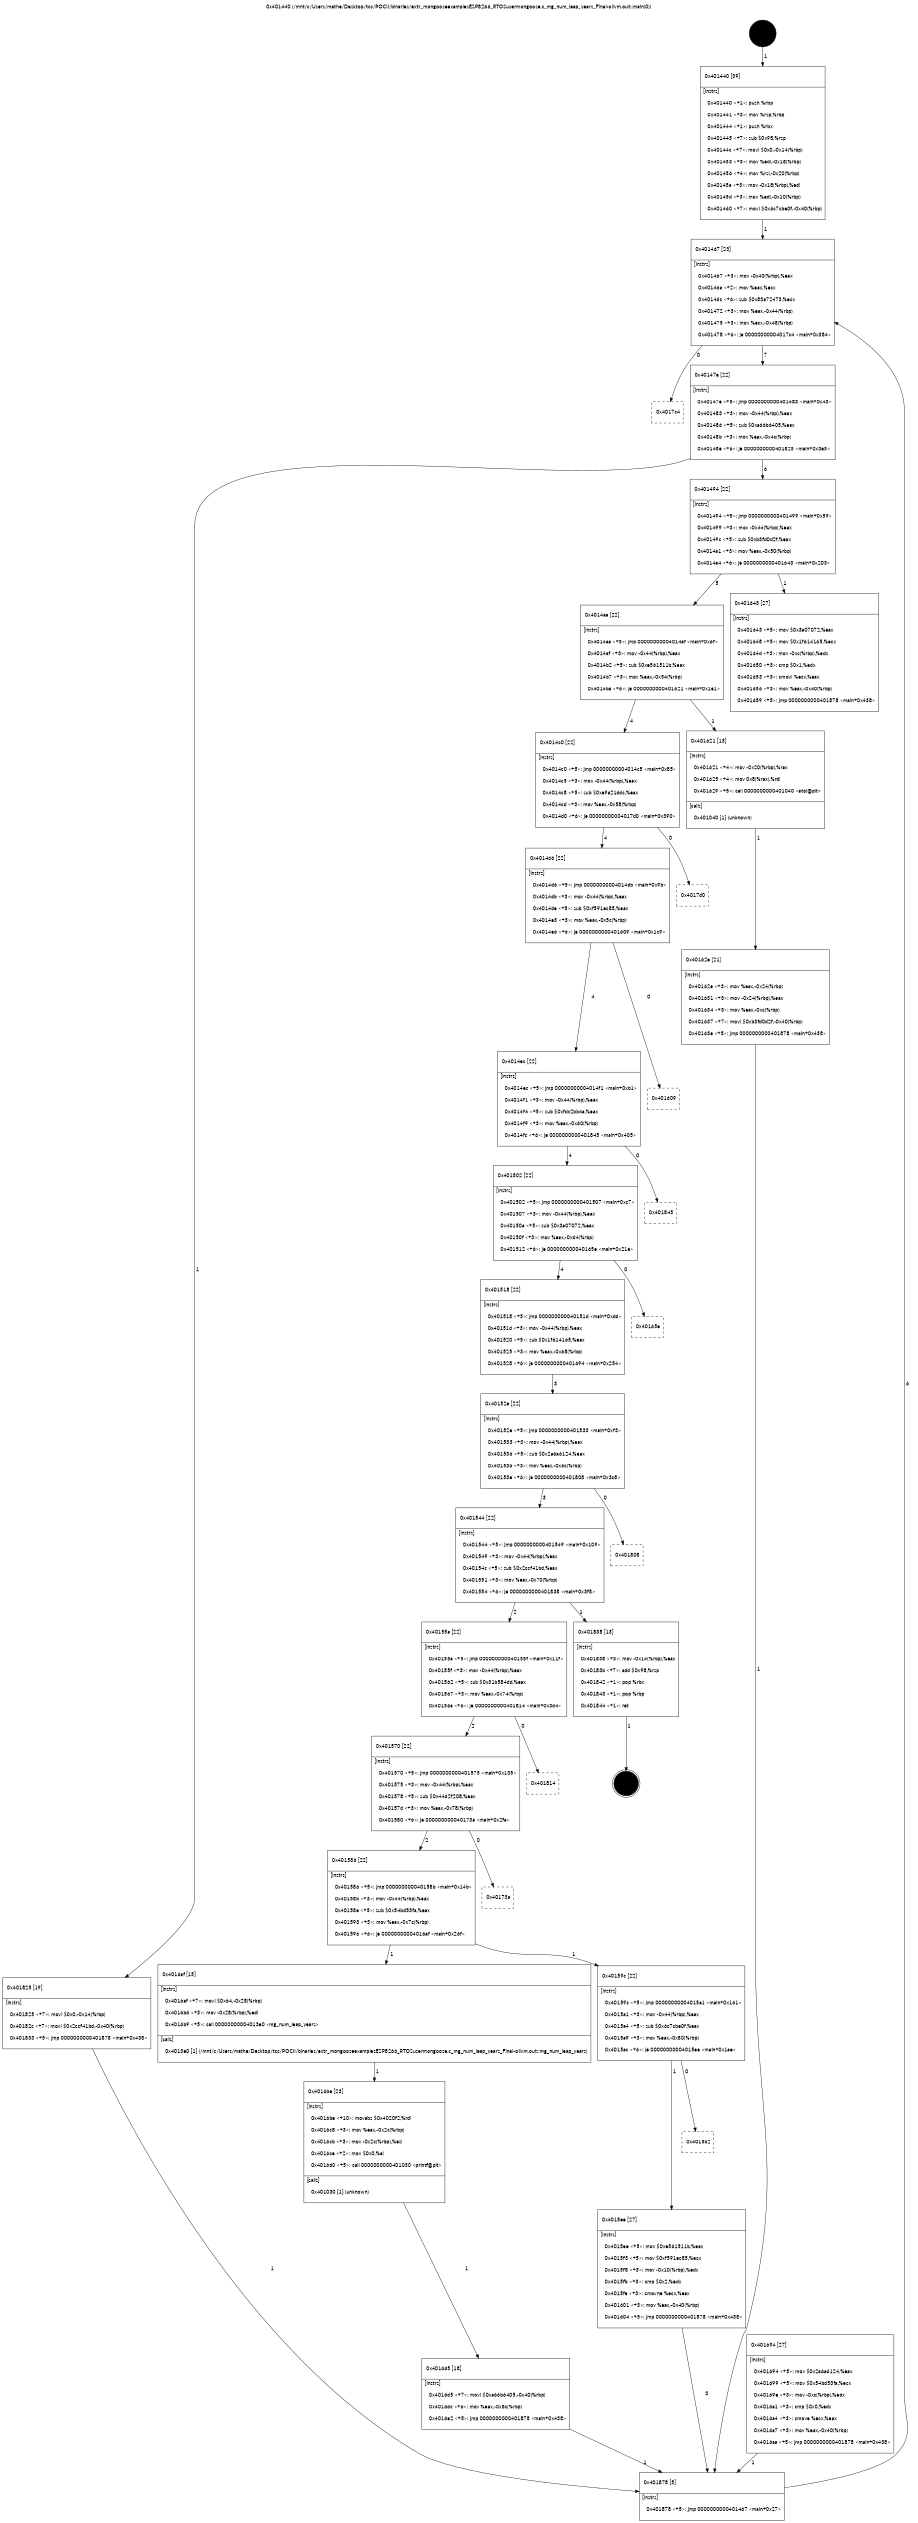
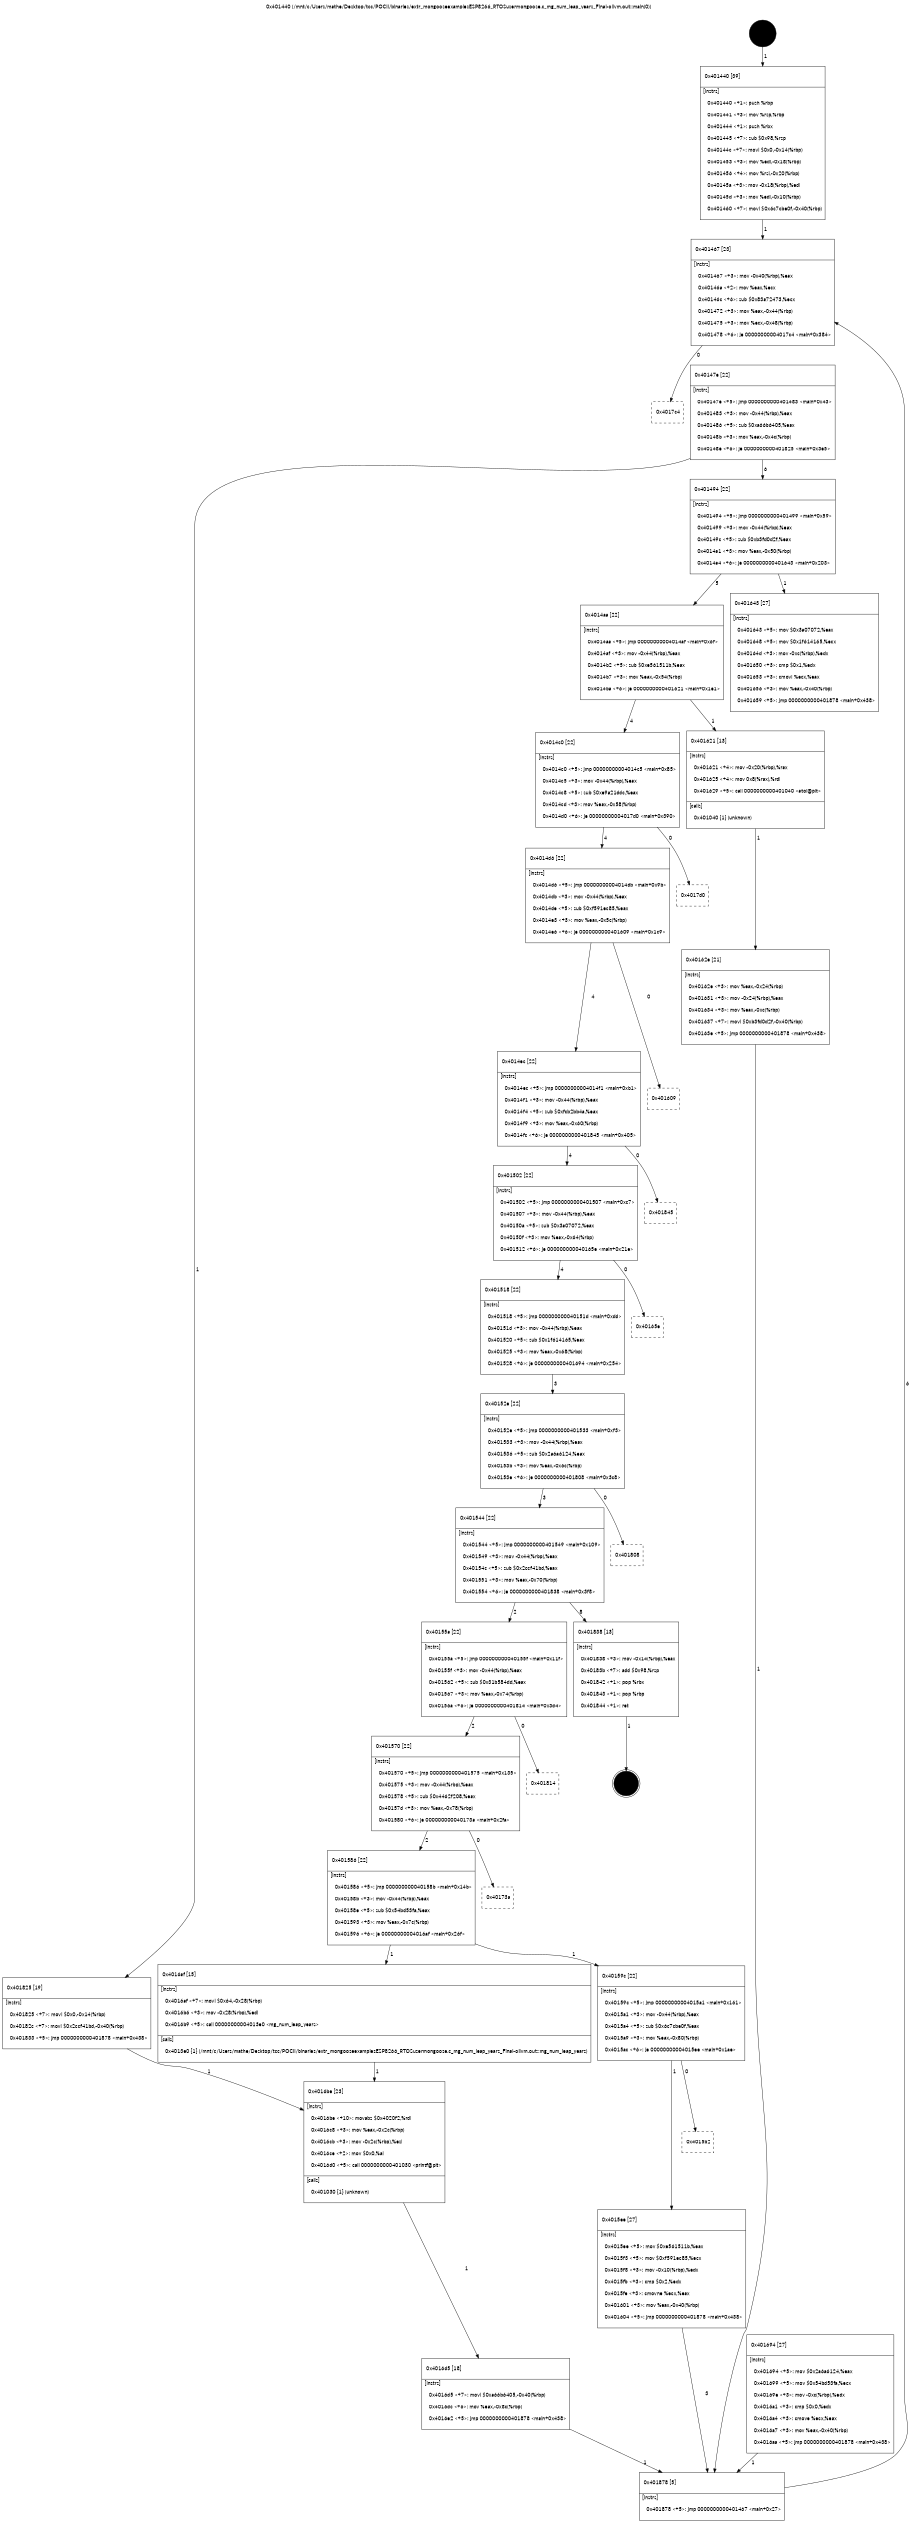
  digraph {
    fontname=Lato
    label="0x401440 (/mnt/c/Users/mathe/Desktop/tcc/POCII/binaries/extr_mongooseexamplesESP8266_RTOSusermongoose.c_mg_num_leap_years_Final-ollvm.out::main(0))"
    labelloc=t
    node [fontname=Lato shape=record]
    edge [fontname=Lato]
    Entry [fillcolor=black height=0.3 shape=circle style=filled width=0.3]
    n2 [label="{\n     0x401440 [39]\l\n     | [instrs]\l\n     &nbsp;&nbsp;0x401440 \<+1\>: push %rbp\l\n     &nbsp;&nbsp;0x401441 \<+3\>: mov %rsp,%rbp\l\n     &nbsp;&nbsp;0x401444 \<+1\>: push %rbx\l\n     &nbsp;&nbsp;0x401445 \<+7\>: sub $0x98,%rsp\l\n     &nbsp;&nbsp;0x40144c \<+7\>: movl $0x0,-0x14(%rbp)\l\n     &nbsp;&nbsp;0x401453 \<+3\>: mov %edi,-0x18(%rbp)\l\n     &nbsp;&nbsp;0x401456 \<+4\>: mov %rsi,-0x20(%rbp)\l\n     &nbsp;&nbsp;0x40145a \<+3\>: mov -0x18(%rbp),%edi\l\n     &nbsp;&nbsp;0x40145d \<+3\>: mov %edi,-0x10(%rbp)\l\n     &nbsp;&nbsp;0x401460 \<+7\>: movl $0x6c7cbe0f,-0x40(%rbp)\l\n  }"]
    n3 [label="{\n     0x401467 [23]\l\n     | [instrs]\l\n     &nbsp;&nbsp;0x401467 \<+3\>: mov -0x40(%rbp),%eax\l\n     &nbsp;&nbsp;0x40146a \<+2\>: mov %eax,%ecx\l\n     &nbsp;&nbsp;0x40146c \<+6\>: sub $0x83a72473,%ecx\l\n     &nbsp;&nbsp;0x401472 \<+3\>: mov %eax,-0x44(%rbp)\l\n     &nbsp;&nbsp;0x401475 \<+3\>: mov %ecx,-0x48(%rbp)\l\n     &nbsp;&nbsp;0x401478 \<+6\>: je 00000000004017c4 \<main+0x384\>\l\n  }"]
    n4 [label="{\n     0x4017c4\l\n  }" style=dashed]
    n5 [label="{\n     0x40147e [22]\l\n     | [instrs]\l\n     &nbsp;&nbsp;0x40147e \<+5\>: jmp 0000000000401483 \<main+0x43\>\l\n     &nbsp;&nbsp;0x401483 \<+3\>: mov -0x44(%rbp),%eax\l\n     &nbsp;&nbsp;0x401486 \<+5\>: sub $0xa66b6405,%eax\l\n     &nbsp;&nbsp;0x40148b \<+3\>: mov %eax,-0x4c(%rbp)\l\n     &nbsp;&nbsp;0x40148e \<+6\>: je 0000000000401825 \<main+0x3e5\>\l\n  }"]
    n6 [label="{\n     0x401825 [19]\l\n     | [instrs]\l\n     &nbsp;&nbsp;0x401825 \<+7\>: movl $0x0,-0x14(%rbp)\l\n     &nbsp;&nbsp;0x40182c \<+7\>: movl $0x2ccf41bd,-0x40(%rbp)\l\n     &nbsp;&nbsp;0x401833 \<+5\>: jmp 0000000000401878 \<main+0x438\>\l\n  }"]
    n7 [label="{\n     0x401494 [22]\l\n     | [instrs]\l\n     &nbsp;&nbsp;0x401494 \<+5\>: jmp 0000000000401499 \<main+0x59\>\l\n     &nbsp;&nbsp;0x401499 \<+3\>: mov -0x44(%rbp),%eax\l\n     &nbsp;&nbsp;0x40149c \<+5\>: sub $0xb3fd0d2f,%eax\l\n     &nbsp;&nbsp;0x4014a1 \<+3\>: mov %eax,-0x50(%rbp)\l\n     &nbsp;&nbsp;0x4014a4 \<+6\>: je 0000000000401643 \<main+0x203\>\l\n  }"]
    n8 [label="{\n     0x401878 [5]\l\n     | [instrs]\l\n     &nbsp;&nbsp;0x401878 \<+5\>: jmp 0000000000401467 \<main+0x27\>\l\n  }"]
    n9 [label="{\n     0x401643 [27]\l\n     | [instrs]\l\n     &nbsp;&nbsp;0x401643 \<+5\>: mov $0x3a07072,%eax\l\n     &nbsp;&nbsp;0x401648 \<+5\>: mov $0x1f614165,%ecx\l\n     &nbsp;&nbsp;0x40164d \<+3\>: mov -0xc(%rbp),%edx\l\n     &nbsp;&nbsp;0x401650 \<+3\>: cmp $0x1,%edx\l\n     &nbsp;&nbsp;0x401653 \<+3\>: cmovl %ecx,%eax\l\n     &nbsp;&nbsp;0x401656 \<+3\>: mov %eax,-0x40(%rbp)\l\n     &nbsp;&nbsp;0x401659 \<+5\>: jmp 0000000000401878 \<main+0x438\>\l\n  }"]
    n10 [label="{\n     0x4014aa [22]\l\n     | [instrs]\l\n     &nbsp;&nbsp;0x4014aa \<+5\>: jmp 00000000004014af \<main+0x6f\>\l\n     &nbsp;&nbsp;0x4014af \<+3\>: mov -0x44(%rbp),%eax\l\n     &nbsp;&nbsp;0x4014b2 \<+5\>: sub $0xe561511b,%eax\l\n     &nbsp;&nbsp;0x4014b7 \<+3\>: mov %eax,-0x54(%rbp)\l\n     &nbsp;&nbsp;0x4014ba \<+6\>: je 0000000000401621 \<main+0x1e1\>\l\n  }"]
    Exit [fillcolor=black height=0.3 peripheries=2 shape=circle style=filled width=0.3]
    n12 [label="{\n     0x401621 [13]\l\n     | [instrs]\l\n     &nbsp;&nbsp;0x401621 \<+4\>: mov -0x20(%rbp),%rax\l\n     &nbsp;&nbsp;0x401625 \<+4\>: mov 0x8(%rax),%rdi\l\n     &nbsp;&nbsp;0x401629 \<+5\>: call 0000000000401040 \<atoi@plt\>\l\n     | [calls]\l\n     &nbsp;&nbsp;0x401040 \{1\} (unknown)\l\n  }"]
    n13 [label="{\n     0x4014c0 [22]\l\n     | [instrs]\l\n     &nbsp;&nbsp;0x4014c0 \<+5\>: jmp 00000000004014c5 \<main+0x85\>\l\n     &nbsp;&nbsp;0x4014c5 \<+3\>: mov -0x44(%rbp),%eax\l\n     &nbsp;&nbsp;0x4014c8 \<+5\>: sub $0xe9a21ddc,%eax\l\n     &nbsp;&nbsp;0x4014cd \<+3\>: mov %eax,-0x58(%rbp)\l\n     &nbsp;&nbsp;0x4014d0 \<+6\>: je 00000000004017d0 \<main+0x390\>\l\n  }"]
    n14 [label="{\n     0x4016d5 [18]\l\n     | [instrs]\l\n     &nbsp;&nbsp;0x4016d5 \<+7\>: movl $0xa66b6405,-0x40(%rbp)\l\n     &nbsp;&nbsp;0x4016dc \<+6\>: mov %eax,-0x8c(%rbp)\l\n     &nbsp;&nbsp;0x4016e2 \<+5\>: jmp 0000000000401878 \<main+0x438\>\l\n  }"]
    n15 [label="{\n     0x40162e [21]\l\n     | [instrs]\l\n     &nbsp;&nbsp;0x40162e \<+3\>: mov %eax,-0x24(%rbp)\l\n     &nbsp;&nbsp;0x401631 \<+3\>: mov -0x24(%rbp),%eax\l\n     &nbsp;&nbsp;0x401634 \<+3\>: mov %eax,-0xc(%rbp)\l\n     &nbsp;&nbsp;0x401637 \<+7\>: movl $0xb3fd0d2f,-0x40(%rbp)\l\n     &nbsp;&nbsp;0x40163e \<+5\>: jmp 0000000000401878 \<main+0x438\>\l\n  }"]
    n16 [label="{\n     0x4017d0\l\n  }" style=dashed]
    n17 [label="{\n     0x4014d6 [22]\l\n     | [instrs]\l\n     &nbsp;&nbsp;0x4014d6 \<+5\>: jmp 00000000004014db \<main+0x9b\>\l\n     &nbsp;&nbsp;0x4014db \<+3\>: mov -0x44(%rbp),%eax\l\n     &nbsp;&nbsp;0x4014de \<+5\>: sub $0xf591ec85,%eax\l\n     &nbsp;&nbsp;0x4014e3 \<+3\>: mov %eax,-0x5c(%rbp)\l\n     &nbsp;&nbsp;0x4014e6 \<+6\>: je 0000000000401609 \<main+0x1c9\>\l\n  }"]
    n18 [label="{\n     0x4016be [23]\l\n     | [instrs]\l\n     &nbsp;&nbsp;0x4016be \<+10\>: movabs $0x4020f2,%rdi\l\n     &nbsp;&nbsp;0x4016c8 \<+3\>: mov %eax,-0x2c(%rbp)\l\n     &nbsp;&nbsp;0x4016cb \<+3\>: mov -0x2c(%rbp),%esi\l\n     &nbsp;&nbsp;0x4016ce \<+2\>: mov $0x0,%al\l\n     &nbsp;&nbsp;0x4016d0 \<+5\>: call 0000000000401030 \<printf@plt\>\l\n     | [calls]\l\n     &nbsp;&nbsp;0x401030 \{1\} (unknown)\l\n  }"]
    n19 [label="{\n     0x401609\l\n  }" style=dashed]
    n20 [label="{\n     0x4014ec [22]\l\n     | [instrs]\l\n     &nbsp;&nbsp;0x4014ec \<+5\>: jmp 00000000004014f1 \<main+0xb1\>\l\n     &nbsp;&nbsp;0x4014f1 \<+3\>: mov -0x44(%rbp),%eax\l\n     &nbsp;&nbsp;0x4014f4 \<+5\>: sub $0xfcb2bb4a,%eax\l\n     &nbsp;&nbsp;0x4014f9 \<+3\>: mov %eax,-0x60(%rbp)\l\n     &nbsp;&nbsp;0x4014fc \<+6\>: je 0000000000401845 \<main+0x405\>\l\n  }"]
    n21 [label="{\n     0x401845\l\n  }" style=dashed]
    n22 [label="{\n     0x401502 [22]\l\n     | [instrs]\l\n     &nbsp;&nbsp;0x401502 \<+5\>: jmp 0000000000401507 \<main+0xc7\>\l\n     &nbsp;&nbsp;0x401507 \<+3\>: mov -0x44(%rbp),%eax\l\n     &nbsp;&nbsp;0x40150a \<+5\>: sub $0x3a07072,%eax\l\n     &nbsp;&nbsp;0x40150f \<+3\>: mov %eax,-0x64(%rbp)\l\n     &nbsp;&nbsp;0x401512 \<+6\>: je 000000000040165e \<main+0x21e\>\l\n  }"]
    n23 [label="{\n     0x40165e\l\n  }" style=dashed]
    n24 [label="{\n     0x401518 [22]\l\n     | [instrs]\l\n     &nbsp;&nbsp;0x401518 \<+5\>: jmp 000000000040151d \<main+0xdd\>\l\n     &nbsp;&nbsp;0x40151d \<+3\>: mov -0x44(%rbp),%eax\l\n     &nbsp;&nbsp;0x401520 \<+5\>: sub $0x1f614165,%eax\l\n     &nbsp;&nbsp;0x401525 \<+3\>: mov %eax,-0x68(%rbp)\l\n     &nbsp;&nbsp;0x401528 \<+6\>: je 0000000000401694 \<main+0x254\>\l\n  }"]
    n25 [label="{\n     0x40152e [22]\l\n     | [instrs]\l\n     &nbsp;&nbsp;0x40152e \<+5\>: jmp 0000000000401533 \<main+0xf3\>\l\n     &nbsp;&nbsp;0x401533 \<+3\>: mov -0x44(%rbp),%eax\l\n     &nbsp;&nbsp;0x401536 \<+5\>: sub $0x2a6a6124,%eax\l\n     &nbsp;&nbsp;0x40153b \<+3\>: mov %eax,-0x6c(%rbp)\l\n     &nbsp;&nbsp;0x40153e \<+6\>: je 0000000000401808 \<main+0x3c8\>\l\n  }"]
    n26 [label="{\n     0x4015b2\l\n  }" style=dashed]
    n27 [label="{\n     0x401694 [27]\l\n     | [instrs]\l\n     &nbsp;&nbsp;0x401694 \<+5\>: mov $0x2a6a6124,%eax\l\n     &nbsp;&nbsp;0x401699 \<+5\>: mov $0x54bd53fa,%ecx\l\n     &nbsp;&nbsp;0x40169e \<+3\>: mov -0xc(%rbp),%edx\l\n     &nbsp;&nbsp;0x4016a1 \<+3\>: cmp $0x0,%edx\l\n     &nbsp;&nbsp;0x4016a4 \<+3\>: cmove %ecx,%eax\l\n     &nbsp;&nbsp;0x4016a7 \<+3\>: mov %eax,-0x40(%rbp)\l\n     &nbsp;&nbsp;0x4016aa \<+5\>: jmp 0000000000401878 \<main+0x438\>\l\n  }"]
    n28 [label="{\n     0x401808\l\n  }" style=dashed]
    n29 [label="{\n     0x401544 [22]\l\n     | [instrs]\l\n     &nbsp;&nbsp;0x401544 \<+5\>: jmp 0000000000401549 \<main+0x109\>\l\n     &nbsp;&nbsp;0x401549 \<+3\>: mov -0x44(%rbp),%eax\l\n     &nbsp;&nbsp;0x40154c \<+5\>: sub $0x2ccf41bd,%eax\l\n     &nbsp;&nbsp;0x401551 \<+3\>: mov %eax,-0x70(%rbp)\l\n     &nbsp;&nbsp;0x401554 \<+6\>: je 0000000000401838 \<main+0x3f8\>\l\n  }"]
    n30 [label="{\n     0x4015ee [27]\l\n     | [instrs]\l\n     &nbsp;&nbsp;0x4015ee \<+5\>: mov $0xe561511b,%eax\l\n     &nbsp;&nbsp;0x4015f3 \<+5\>: mov $0xf591ec85,%ecx\l\n     &nbsp;&nbsp;0x4015f8 \<+3\>: mov -0x10(%rbp),%edx\l\n     &nbsp;&nbsp;0x4015fb \<+3\>: cmp $0x2,%edx\l\n     &nbsp;&nbsp;0x4015fe \<+3\>: cmovne %ecx,%eax\l\n     &nbsp;&nbsp;0x401601 \<+3\>: mov %eax,-0x40(%rbp)\l\n     &nbsp;&nbsp;0x401604 \<+5\>: jmp 0000000000401878 \<main+0x438\>\l\n  }"]
    n31 [label="{\n     0x401838 [13]\l\n     | [instrs]\l\n     &nbsp;&nbsp;0x401838 \<+3\>: mov -0x14(%rbp),%eax\l\n     &nbsp;&nbsp;0x40183b \<+7\>: add $0x98,%rsp\l\n     &nbsp;&nbsp;0x401842 \<+1\>: pop %rbx\l\n     &nbsp;&nbsp;0x401843 \<+1\>: pop %rbp\l\n     &nbsp;&nbsp;0x401844 \<+1\>: ret\l\n  }"]
    n32 [label="{\n     0x40155a [22]\l\n     | [instrs]\l\n     &nbsp;&nbsp;0x40155a \<+5\>: jmp 000000000040155f \<main+0x11f\>\l\n     &nbsp;&nbsp;0x40155f \<+3\>: mov -0x44(%rbp),%eax\l\n     &nbsp;&nbsp;0x401562 \<+5\>: sub $0x31b584dd,%eax\l\n     &nbsp;&nbsp;0x401567 \<+3\>: mov %eax,-0x74(%rbp)\l\n     &nbsp;&nbsp;0x40156a \<+6\>: je 0000000000401814 \<main+0x3d4\>\l\n  }"]
    n33 [label="{\n     0x40159c [22]\l\n     | [instrs]\l\n     &nbsp;&nbsp;0x40159c \<+5\>: jmp 00000000004015a1 \<main+0x161\>\l\n     &nbsp;&nbsp;0x4015a1 \<+3\>: mov -0x44(%rbp),%eax\l\n     &nbsp;&nbsp;0x4015a4 \<+5\>: sub $0x6c7cbe0f,%eax\l\n     &nbsp;&nbsp;0x4015a9 \<+3\>: mov %eax,-0x80(%rbp)\l\n     &nbsp;&nbsp;0x4015ac \<+6\>: je 00000000004015ee \<main+0x1ae\>\l\n  }"]
    n34 [label="{\n     0x401814\l\n  }" style=dashed]
    n35 [label="{\n     0x401570 [22]\l\n     | [instrs]\l\n     &nbsp;&nbsp;0x401570 \<+5\>: jmp 0000000000401575 \<main+0x135\>\l\n     &nbsp;&nbsp;0x401575 \<+3\>: mov -0x44(%rbp),%eax\l\n     &nbsp;&nbsp;0x401578 \<+5\>: sub $0x4462f208,%eax\l\n     &nbsp;&nbsp;0x40157d \<+3\>: mov %eax,-0x78(%rbp)\l\n     &nbsp;&nbsp;0x401580 \<+6\>: je 000000000040173a \<main+0x2fa\>\l\n  }"]
    n36 [label="{\n     0x4016af [15]\l\n     | [instrs]\l\n     &nbsp;&nbsp;0x4016af \<+7\>: movl $0x64,-0x28(%rbp)\l\n     &nbsp;&nbsp;0x4016b6 \<+3\>: mov -0x28(%rbp),%edi\l\n     &nbsp;&nbsp;0x4016b9 \<+5\>: call 00000000004013e0 \<mg_num_leap_years\>\l\n     | [calls]\l\n     &nbsp;&nbsp;0x4013e0 \{1\} (/mnt/c/Users/mathe/Desktop/tcc/POCII/binaries/extr_mongooseexamplesESP8266_RTOSusermongoose.c_mg_num_leap_years_Final-ollvm.out::mg_num_leap_years)\l\n  }"]
    n37 [label="{\n     0x401586 [22]\l\n     | [instrs]\l\n     &nbsp;&nbsp;0x401586 \<+5\>: jmp 000000000040158b \<main+0x14b\>\l\n     &nbsp;&nbsp;0x40158b \<+3\>: mov -0x44(%rbp),%eax\l\n     &nbsp;&nbsp;0x40158e \<+5\>: sub $0x54bd53fa,%eax\l\n     &nbsp;&nbsp;0x401593 \<+3\>: mov %eax,-0x7c(%rbp)\l\n     &nbsp;&nbsp;0x401596 \<+6\>: je 00000000004016af \<main+0x26f\>\l\n  }"]
    n38 [label="{\n     0x40173a\l\n  }" style=dashed]
    Entry -> n2 [label=" 1"]
    n2 -> n3 [label=" 1"]
    n3 -> n4 [label=" 0"]
-   n3 -> n5 [label=" 7"]
    n5 -> n6 [label=" 1"]
    n5 -> n7 [label=" 6"]
-   n6 -> n8 [label=" 1"]
+   n6 -> n18 [label=" 1"]
    n7 -> n9 [label=" 1"]
    n7 -> n10 [label=" 5"]
    n8 -> n3 [label=" 6"]
    n10 -> n12 [label=" 1"]
    n10 -> n13 [label=" 4"]
    n12 -> n15 [label=" 1"]
    n13 -> n16 [label=" 0"]
    n13 -> n17 [label=" 4"]
    n14 -> n8 [label=" 1"]
    n15 -> n8 [label=" 1"]
    n17 -> n19 [label=" 0"]
    n17 -> n20 [label=" 4"]
    n18 -> n14 [label=" 1"]
    n20 -> n21 [label=" 0"]
    n20 -> n22 [label=" 4"]
    n22 -> n23 [label=" 0"]
    n22 -> n24 [label=" 4"]
    n24 -> n25 [label=" 3"]
    n25 -> n28 [label=" 0"]
    n25 -> n29 [label=" 3"]
    n27 -> n8 [label=" 1"]
-   n29 -> n31 [label=" 1"]
+   n29 -> n31 [label=" 8"]
    n29 -> n32 [label=" 2"]
    n30 -> n8 [label=" 3"]
    n31 -> Exit [label=" 1"]
    n32 -> n34 [label=" 0"]
    n32 -> n35 [label=" 2"]
    n33 -> n26 [label=" 0"]
    n33 -> n30 [label=" 1"]
    n35 -> n37 [label=" 2"]
    n35 -> n38 [label=" 0"]
    n36 -> n18 [label=" 1"]
    n37 -> n33 [label=" 1"]
    n37 -> n36 [label=" 1"]
  }
